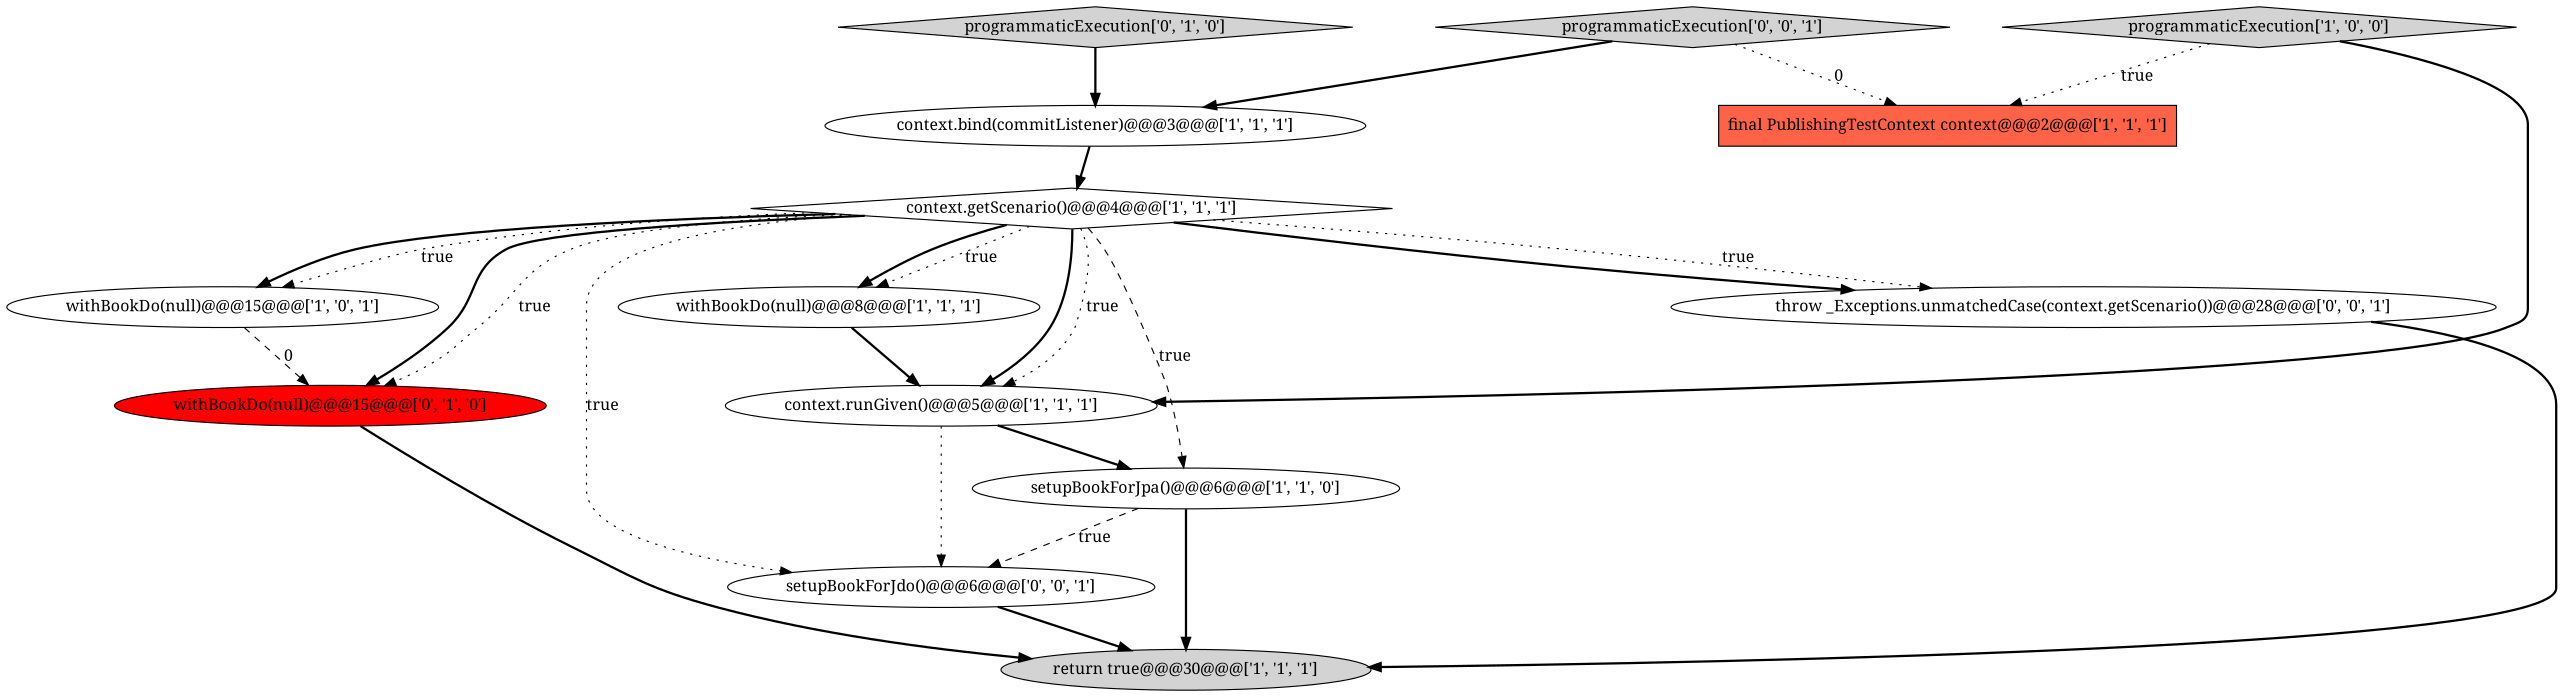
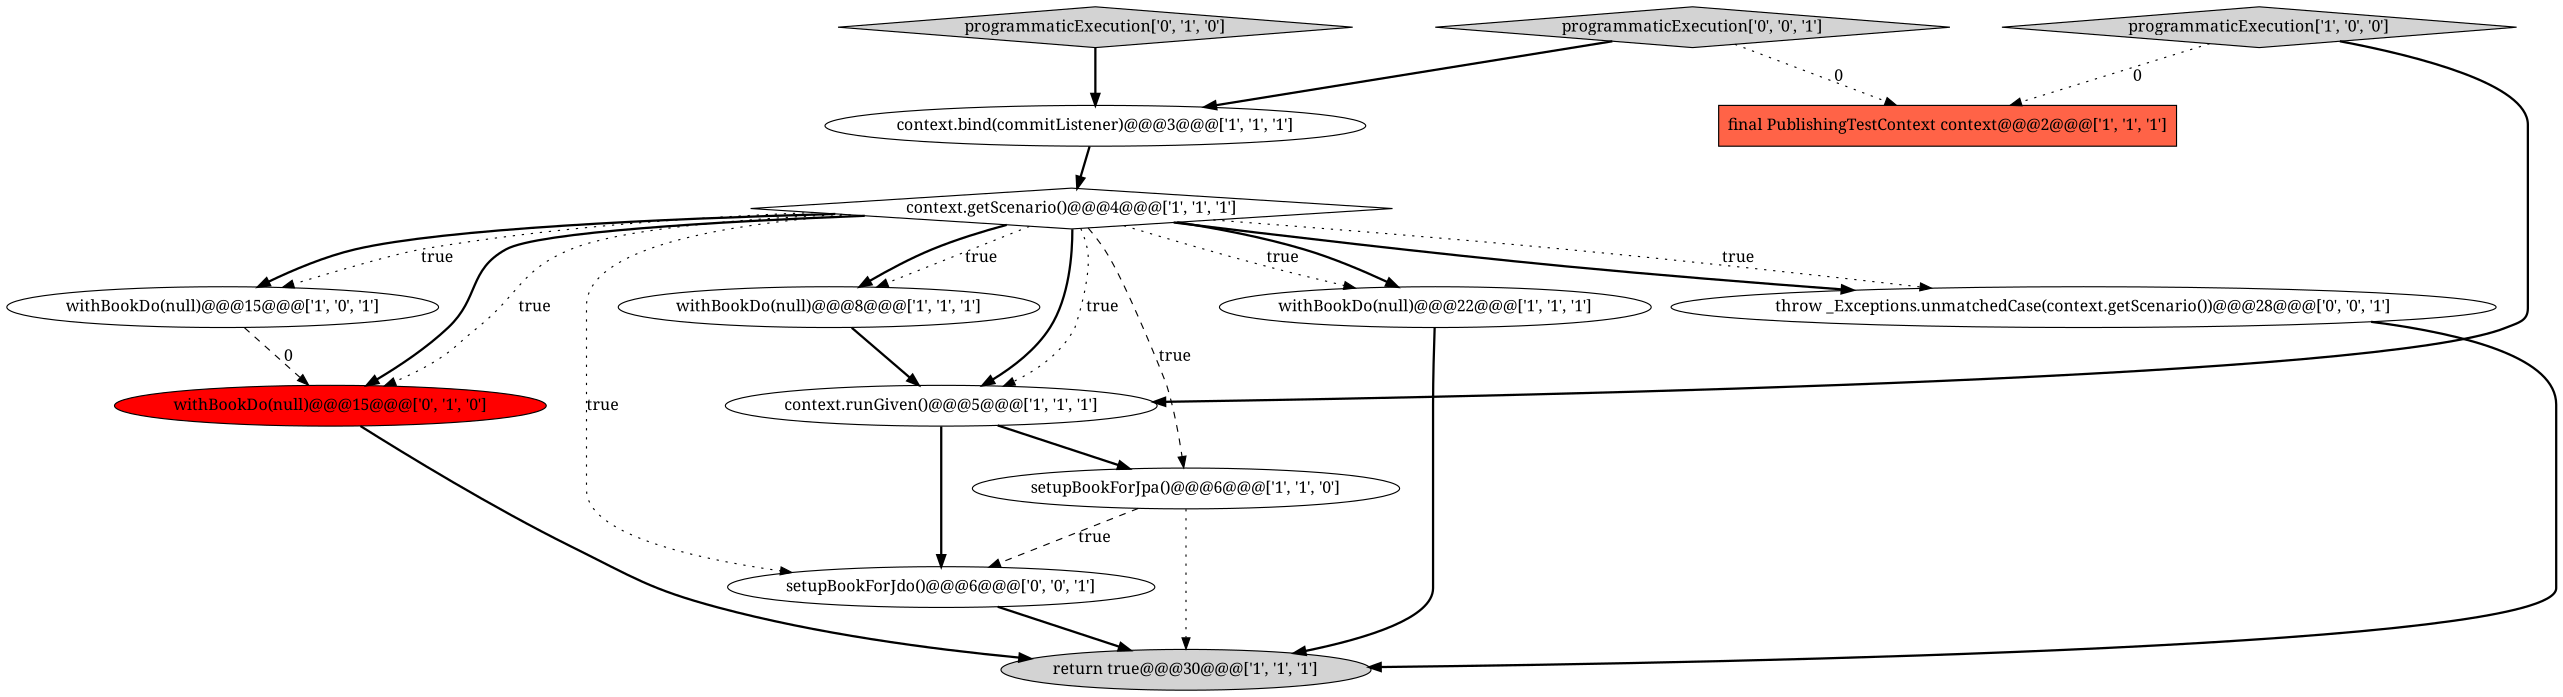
  digraph {
    fontname="Noto Serif"
    node [fillcolor=white fontname="Noto Serif" shape=ellipse style=filled]
    edge [fontname="Noto Serif" style=bold]
    n1 [label="withBookDo(null)@@@15@@@['1', '0', '1']"]
    n2 [fillcolor=red label="withBookDo(null)@@@15@@@['0', '1', '0']"]
    n3 [fillcolor=lightgray label="return true@@@30@@@['1', '1', '1']"]
    n4 [fillcolor=tomato label="final PublishingTestContext context@@@2@@@['1', '1', '1']" shape=box]
    n5 [label="withBookDo(null)@@@8@@@['1', '1', '1']"]
    n6 [label="context.runGiven()@@@5@@@['1', '1', '1']"]
    n7 [fillcolor=lightgray label="programmaticExecution['1', '0', '0']" shape=diamond]
    n8 [label="context.bind(commitListener)@@@3@@@['1', '1', '1']"]
    n9 [label="context.getScenario()@@@4@@@['1', '1', '1']" shape=diamond]
    n10 [label="setupBookForJdo()@@@6@@@['0', '0', '1']"]
    n11 [label="setupBookForJpa()@@@6@@@['1', '1', '0']"]
+   n12 [label="withBookDo(null)@@@22@@@['1', '1', '1']"]
    n13 [label="throw _Exceptions.unmatchedCase(context.getScenario())@@@28@@@['0', '0', '1']"]
    n14 [fillcolor=lightgray label="programmaticExecution['0', '0', '1']" shape=diamond]
    n15 [fillcolor=lightgray label="programmaticExecution['0', '1', '0']" shape=diamond]
    n1 -> n2 [label=0 style=dashed]
    n2 -> n3
    n5 -> n6
-   n6 -> n10 [style=dotted]
+   n6 -> n10
    n6 -> n11
-   n7 -> n4 [label=true style=dotted]
+   n7 -> n4 [label=0 style=dotted]
    n7 -> n6
    n8 -> n9
    n9 -> n1
    n9 -> n1 [label=true style=dotted]
    n9 -> n2
    n9 -> n2 [label=true style=dotted]
    n9 -> n5 [label=true style=dotted]
    n9 -> n5
    n9 -> n6
    n9 -> n6 [label=true style=dotted]
    n9 -> n10 [label=true style=dotted]
    n9 -> n11 [label=true style=dashed]
+   n9 -> n12
+   n9 -> n12 [label=true style=dotted]
    n9 -> n13 [label=true style=dotted]
    n9 -> n13
    n10 -> n3
-   n11 -> n3
+   n11 -> n3 [style=dotted]
    n11 -> n10 [label=true style=dashed]
+   n12 -> n3
    n13 -> n3
    n14 -> n4 [label=0 style=dotted]
    n14 -> n8
    n15 -> n8
  }
